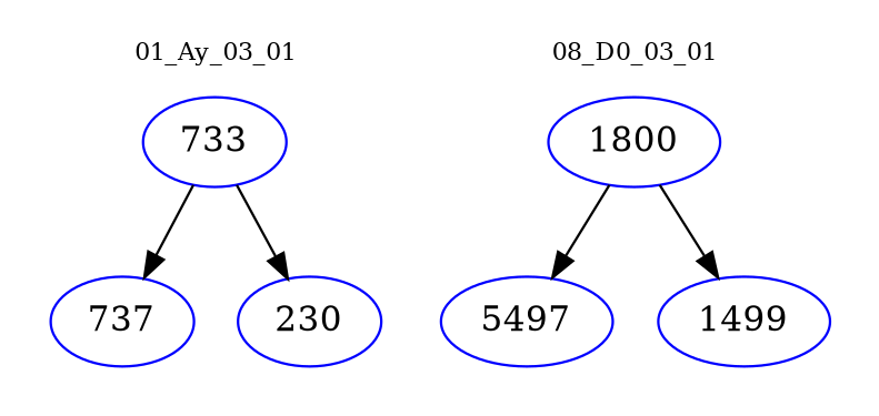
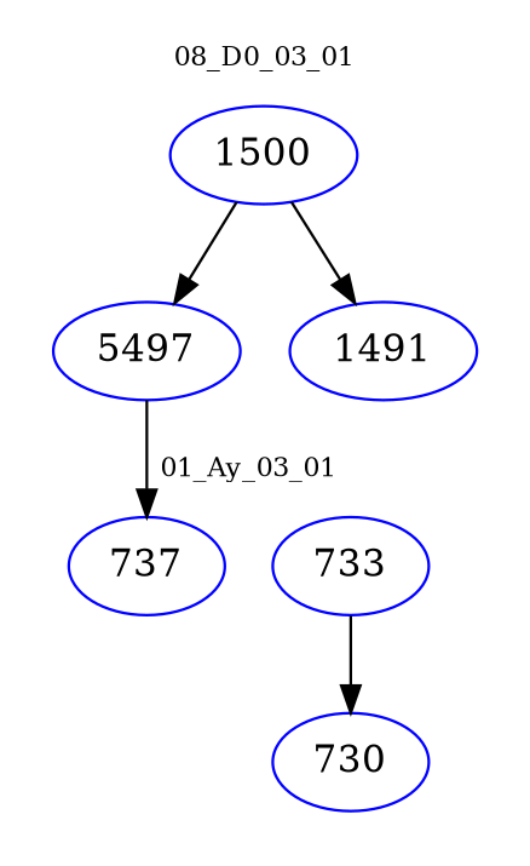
  digraph {
    node [color=blue]
    edge [color=black]
    n1 [label=733]
    n2 [label=737]
-   n3 [label=230]
-   n4 [label=1800]
+   n3 [label=730]
+   n4 [label=1500]
    n5 [label=5497]
-   n6 [label=1499]
+   n6 [label=1491]
    subgraph cluster_1 {
      color=white
      fontsize=10
      label="01_Ay_03_01"
      n1
      n2
      n3
    }
    subgraph cluster_2 {
      color=white
      fontsize=10
      label="08_D0_03_01"
      n4
      n5
      n6
    }
-   n1 -> n2
+   n5 -> n2
    n1 -> n3
    n4 -> n5
    n4 -> n6
  }
